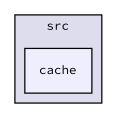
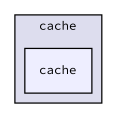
  digraph {
    compound=true
    fontname="Source Code Pro"
    n1 [fillcolor="#eeeeff" fontname="Source Code Pro" fontsize=10 label=cache pencolor=black shape=box style=filled]
    subgraph cluster_1 {
      bgcolor="#ddddee"
      fontsize=10
-     label=src
+     label=cache
      pencolor=black
      n1
    }
  }
